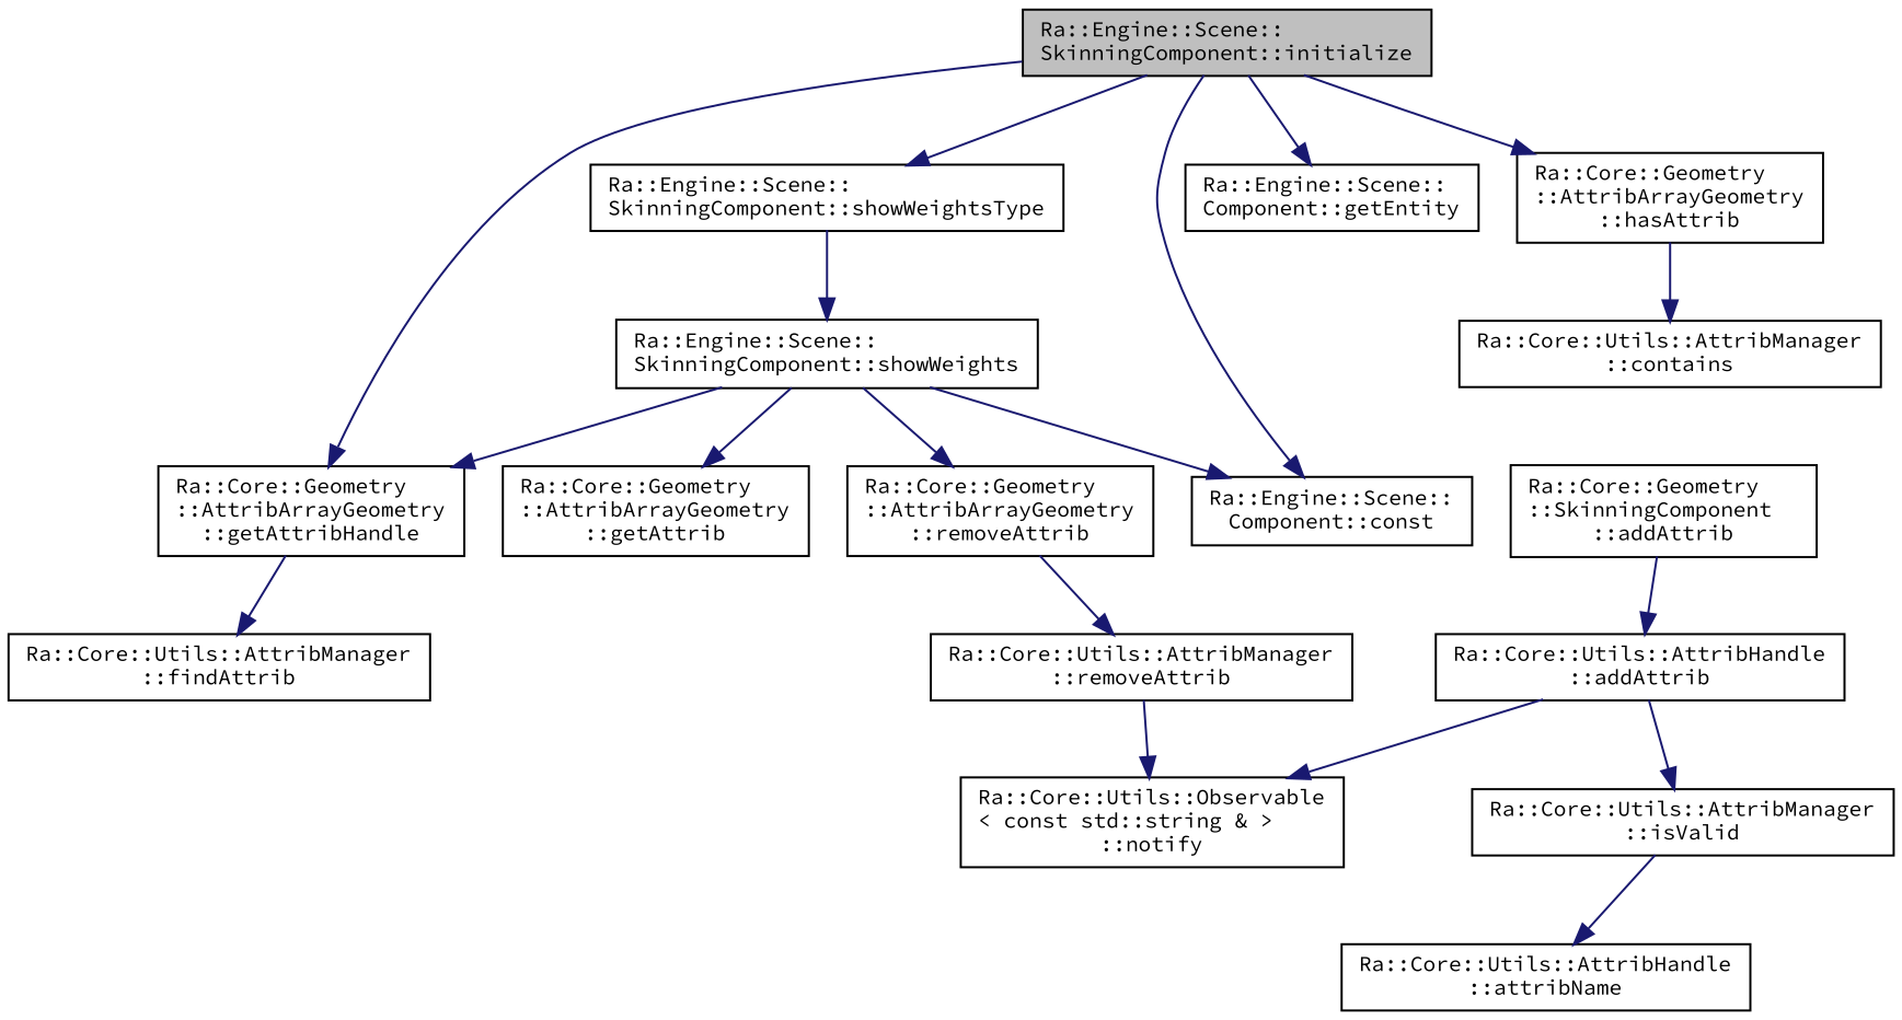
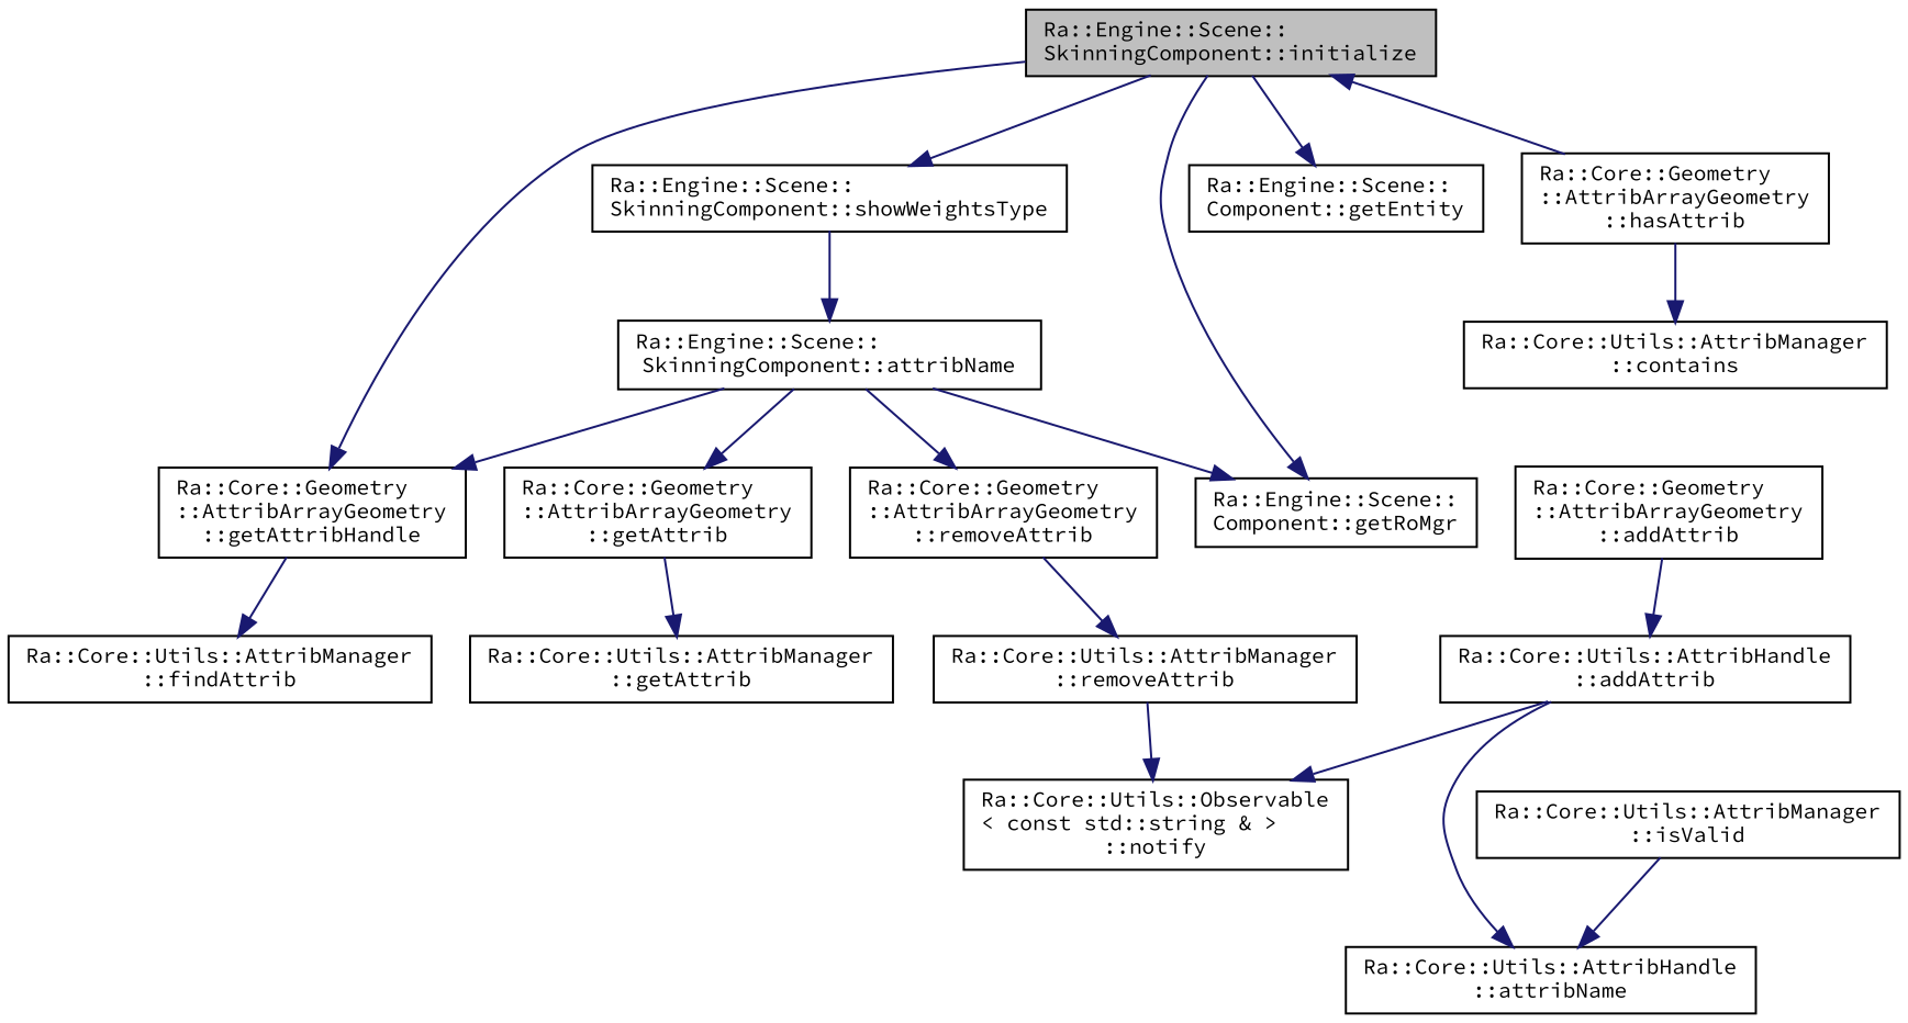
  digraph {
    fontname="Source Code Pro"
    rankdir=TB
    node [color=black fillcolor=white fontname="Source Code Pro" fontsize=10 shape=record style=filled]
    edge [color=midnightblue fontname="Source Code Pro" fontsize=10 labelfontname=Helvetica labelfontsize=10 style=solid]
    n1 [fillcolor=grey75 fontcolor=black height=0.2 label="Ra::Engine::Scene::\lSkinningComponent::initialize" width=0.4]
    n2 [height=0.2 label="Ra::Core::Geometry\l::AttribArrayGeometry\l::getAttribHandle" width=0.4]
    n3 [height=0.2 label="Ra::Engine::Scene::\lComponent::getEntity" width=0.4]
-   n4 [height=0.2 label="Ra::Engine::Scene::\lComponent::const" width=0.4]
+   n4 [height=0.2 label="Ra::Engine::Scene::\lComponent::getRoMgr" width=0.4]
    n5 [height=0.2 label="Ra::Core::Geometry\l::AttribArrayGeometry\l::hasAttrib" width=0.4]
    n6 [height=0.2 label="Ra::Engine::Scene::\lSkinningComponent::showWeightsType" width=0.4]
    n7 [height=0.2 label="Ra::Core::Geometry\l::AttribArrayGeometry\l::getAttrib" width=0.4]
+   n8 [height=0.2 label="Ra::Core::Utils::AttribManager\l::getAttrib" width=0.4]
    n9 [height=0.2 label="Ra::Core::Utils::AttribManager\l::findAttrib" width=0.4]
    n10 [height=0.2 label="Ra::Core::Utils::AttribManager\l::contains" width=0.4]
-   n11 [height=0.2 label="Ra::Engine::Scene::\lSkinningComponent::showWeights" width=0.4]
+   n11 [height=0.2 label="Ra::Engine::Scene::\lSkinningComponent::attribName" width=0.4]
    n12 [height=0.2 label="Ra::Core::Geometry\l::AttribArrayGeometry\l::removeAttrib" width=0.4]
-   n13 [height=0.2 label="Ra::Core::Geometry\l::SkinningComponent\l::addAttrib" width=0.4]
+   n13 [height=0.2 label="Ra::Core::Geometry\l::AttribArrayGeometry\l::addAttrib" width=0.4]
    n14 [height=0.2 label="Ra::Core::Utils::AttribHandle\l::addAttrib" width=0.4]
    n15 [height=0.2 label="Ra::Core::Utils::AttribManager\l::removeAttrib" width=0.4]
    n16 [height=0.2 label="Ra::Core::Utils::AttribManager\l::isValid" width=0.4]
    n17 [height=0.2 label="Ra::Core::Utils::Observable\l\< const std::string & \>\l::notify" width=0.4]
    n18 [height=0.2 label="Ra::Core::Utils::AttribHandle\l::attribName" width=0.4]
    n1 -> n2
    n1 -> n3
    n1 -> n4
-   n1 -> n5
+   n5 -> n1
    n1 -> n6
    n2 -> n9
    n5 -> n10
    n6 -> n11
+   n7 -> n8
    n11 -> n2
    n11 -> n4
    n11 -> n7
    n11 -> n12
    n12 -> n15
    n13 -> n14
-   n14 -> n16
+   n14 -> n18
    n14 -> n17
    n15 -> n17
    n16 -> n18
  }
